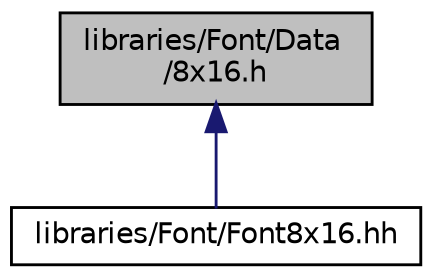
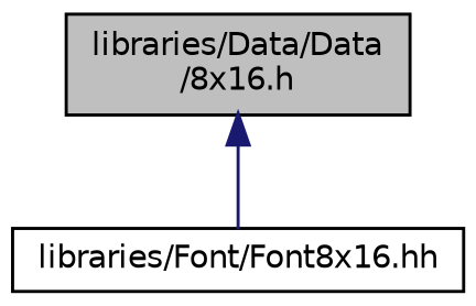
  digraph {
    node [color=black fontname=Helvetica fontsize=10 shape=record style=filled]
-   n1 [fillcolor=grey75 fontcolor=black height=0.2 label="libraries/Font/Data\l/8x16.h" width=0.4]
+   n1 [fillcolor=grey75 fontcolor=black height=0.2 label="libraries/Data/Data\l/8x16.h" width=0.4]
    n2 [fillcolor=white height=0.2 label="libraries/Font/Font8x16.hh" width=0.4]
    n1 -> n2 [color=midnightblue dir=back fontname=Helvetica fontsize=10 labelfontname=Helvetica labelfontsize=10 style=solid]
  }
